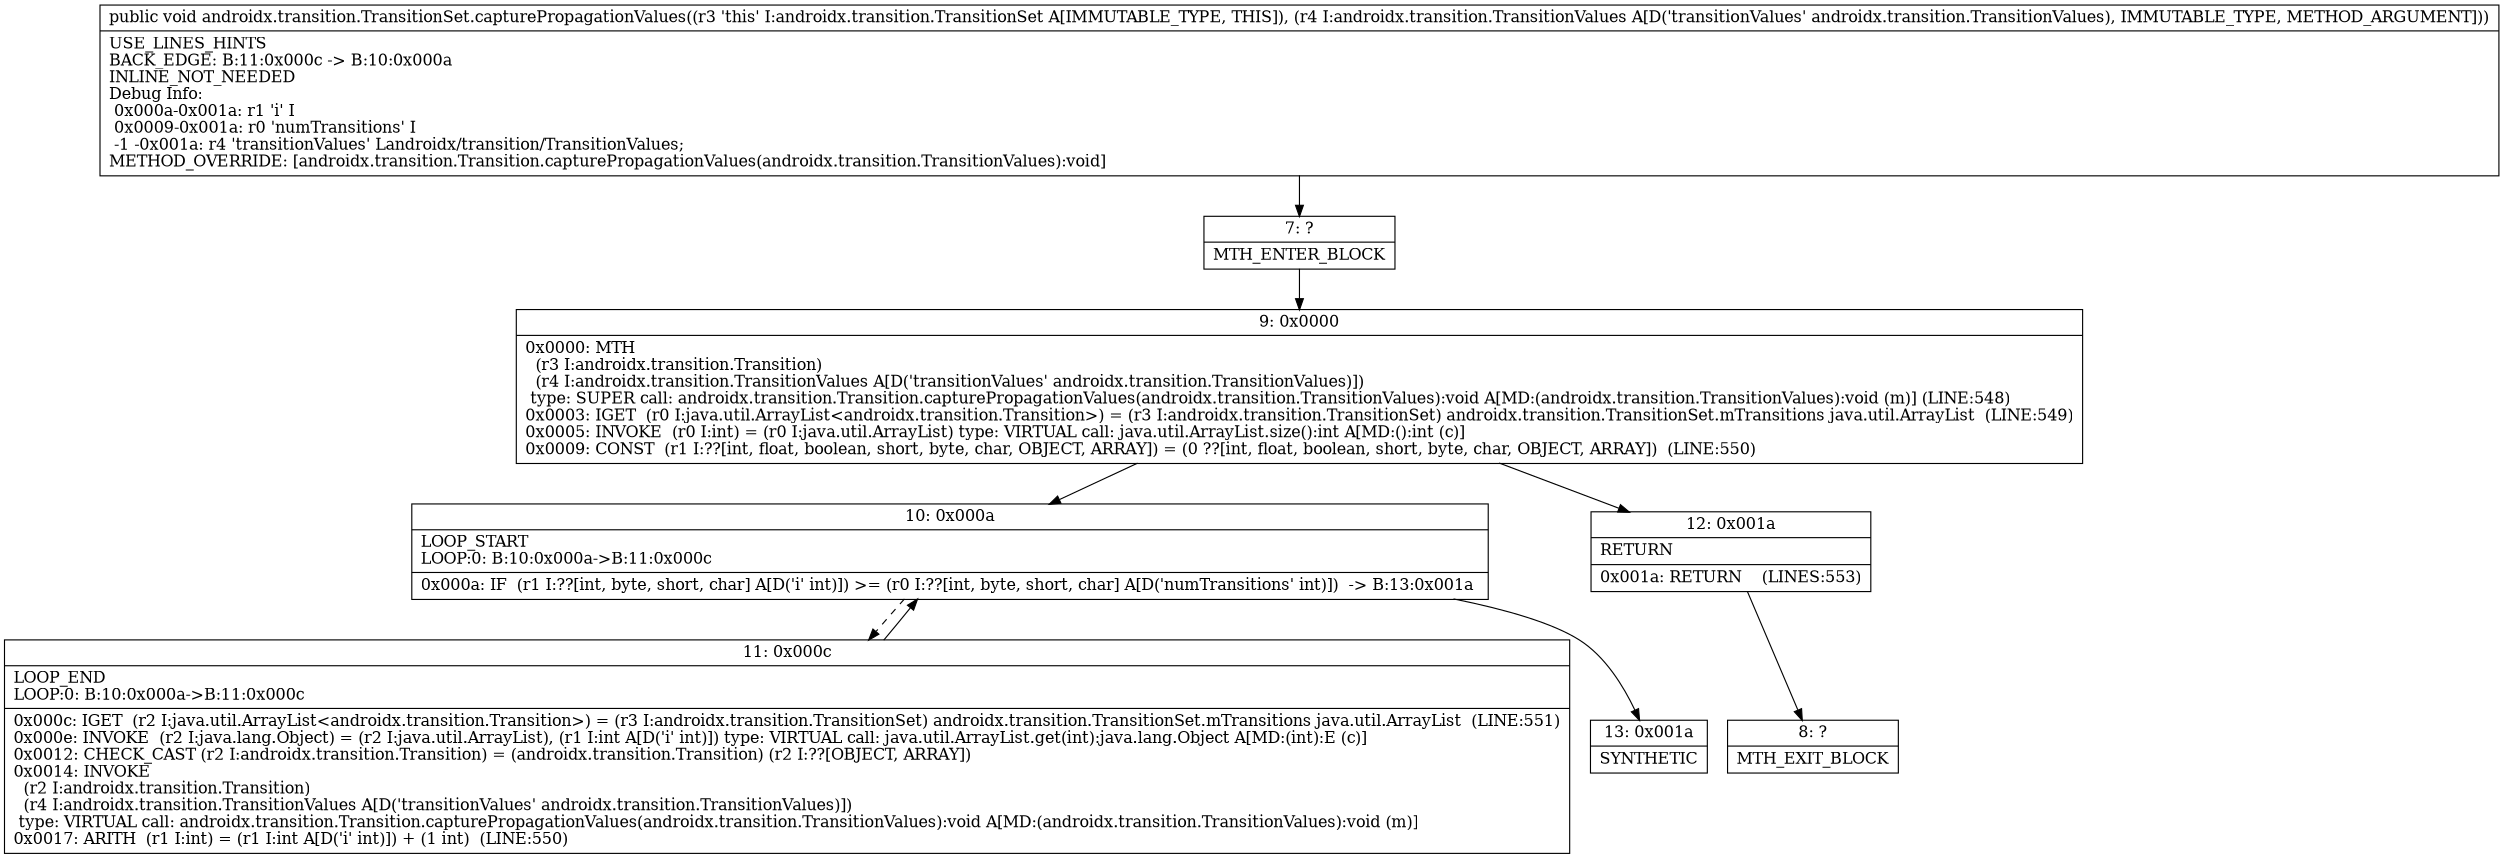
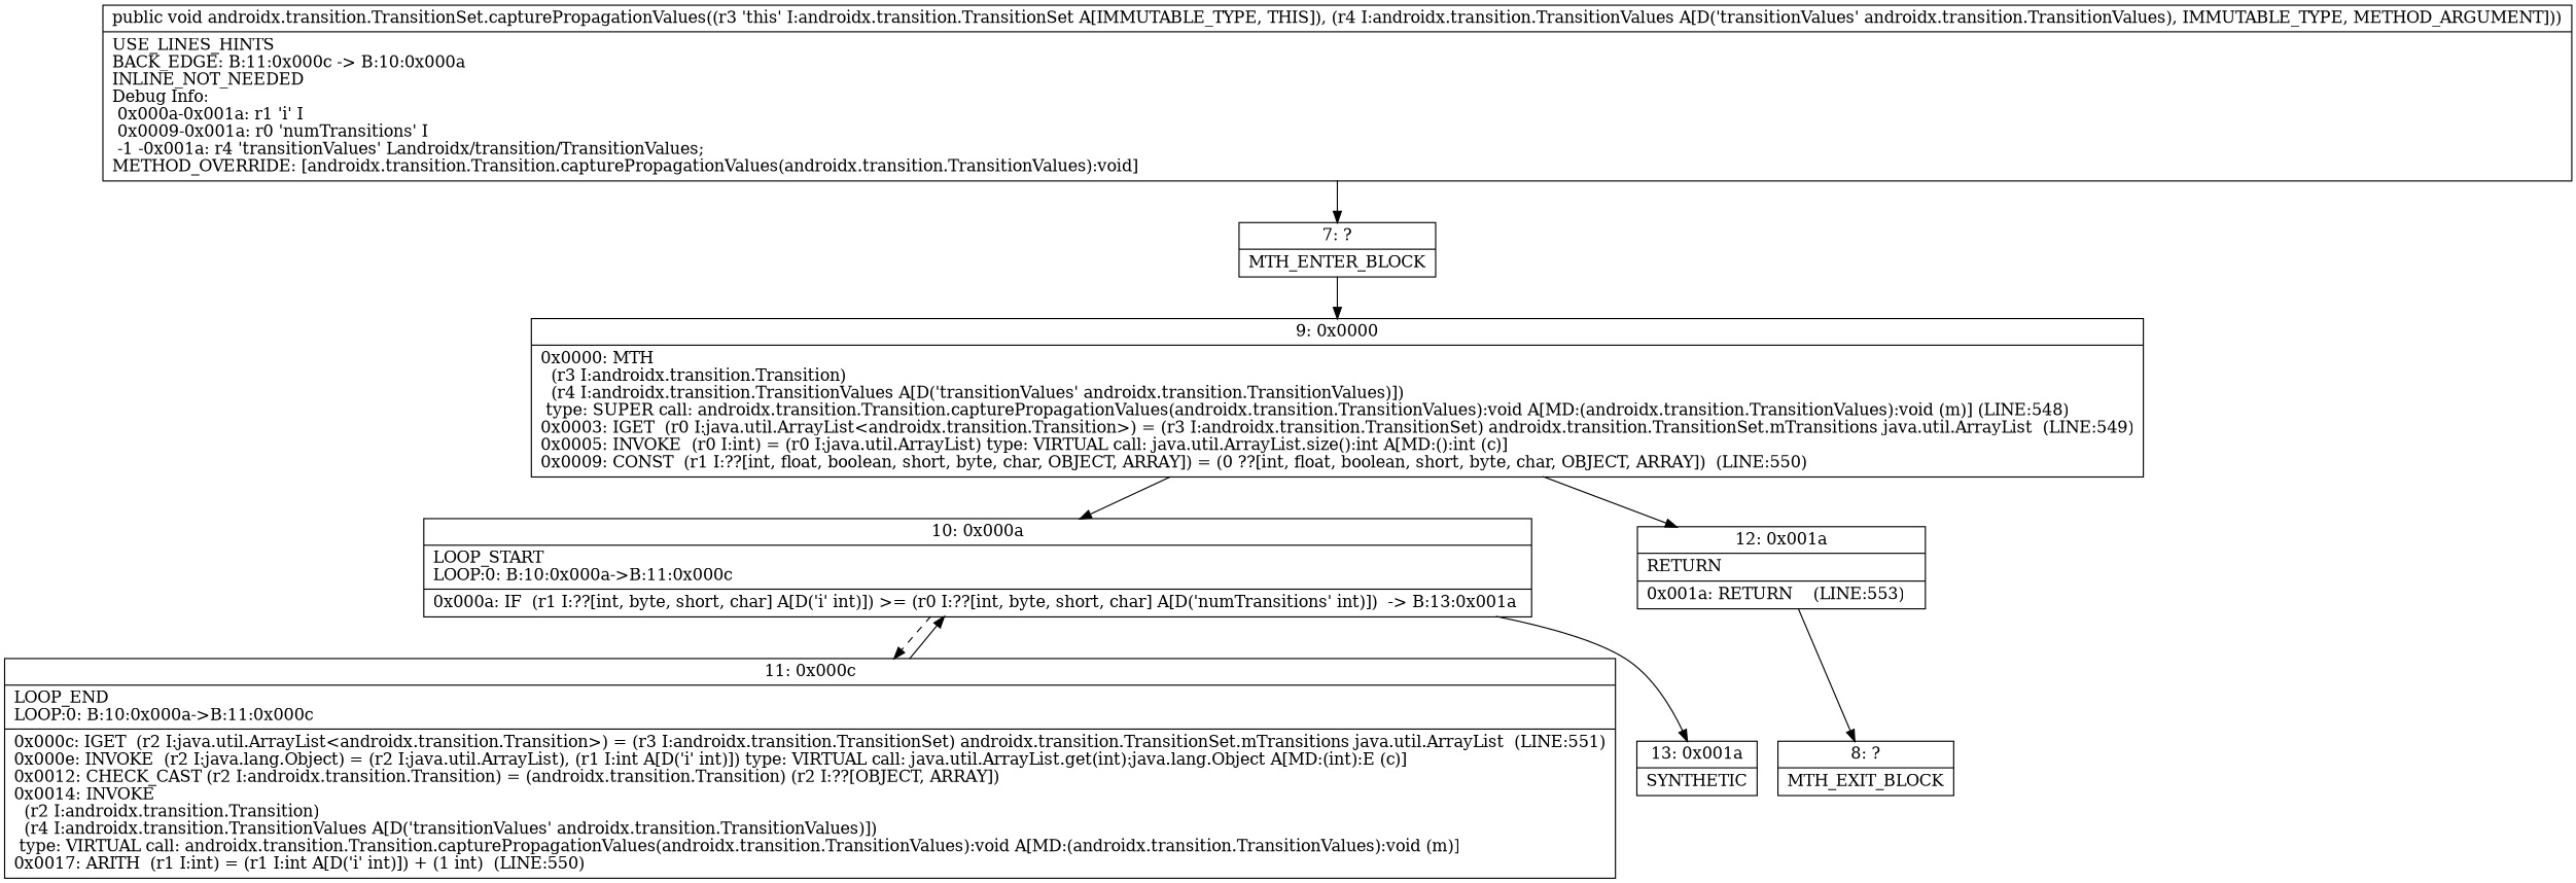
  digraph {
    node [shape=record]
    n1 [label="{7\:\ ?|MTH_ENTER_BLOCK\l}"]
    n2 [label="{9\:\ 0x0000|0x0000: MTH  \l  (r3 I:androidx.transition.Transition)\l  (r4 I:androidx.transition.TransitionValues A[D('transitionValues' androidx.transition.TransitionValues)])\l type: SUPER call: androidx.transition.Transition.capturePropagationValues(androidx.transition.TransitionValues):void A[MD:(androidx.transition.TransitionValues):void (m)] (LINE:548)\l0x0003: IGET  (r0 I:java.util.ArrayList\<androidx.transition.Transition\>) = (r3 I:androidx.transition.TransitionSet) androidx.transition.TransitionSet.mTransitions java.util.ArrayList  (LINE:549)\l0x0005: INVOKE  (r0 I:int) = (r0 I:java.util.ArrayList) type: VIRTUAL call: java.util.ArrayList.size():int A[MD:():int (c)]\l0x0009: CONST  (r1 I:??[int, float, boolean, short, byte, char, OBJECT, ARRAY]) = (0 ??[int, float, boolean, short, byte, char, OBJECT, ARRAY])  (LINE:550)\l}"]
    n3 [label="{10\:\ 0x000a|LOOP_START\lLOOP:0: B:10:0x000a\-\>B:11:0x000c\l|0x000a: IF  (r1 I:??[int, byte, short, char] A[D('i' int)]) \>= (r0 I:??[int, byte, short, char] A[D('numTransitions' int)])  \-\> B:13:0x001a \l}"]
-   n4 [label="{12\:\ 0x001a|RETURN\l|0x001a: RETURN    (LINES:553)\l}"]
+   n4 [label="{12\:\ 0x001a|RETURN\l|0x001a: RETURN    (LINE:553)\l}"]
    n5 [label="{11\:\ 0x000c|LOOP_END\lLOOP:0: B:10:0x000a\-\>B:11:0x000c\l|0x000c: IGET  (r2 I:java.util.ArrayList\<androidx.transition.Transition\>) = (r3 I:androidx.transition.TransitionSet) androidx.transition.TransitionSet.mTransitions java.util.ArrayList  (LINE:551)\l0x000e: INVOKE  (r2 I:java.lang.Object) = (r2 I:java.util.ArrayList), (r1 I:int A[D('i' int)]) type: VIRTUAL call: java.util.ArrayList.get(int):java.lang.Object A[MD:(int):E (c)]\l0x0012: CHECK_CAST (r2 I:androidx.transition.Transition) = (androidx.transition.Transition) (r2 I:??[OBJECT, ARRAY]) \l0x0014: INVOKE  \l  (r2 I:androidx.transition.Transition)\l  (r4 I:androidx.transition.TransitionValues A[D('transitionValues' androidx.transition.TransitionValues)])\l type: VIRTUAL call: androidx.transition.Transition.capturePropagationValues(androidx.transition.TransitionValues):void A[MD:(androidx.transition.TransitionValues):void (m)]\l0x0017: ARITH  (r1 I:int) = (r1 I:int A[D('i' int)]) + (1 int)  (LINE:550)\l}"]
    n6 [label="{13\:\ 0x001a|SYNTHETIC\l}"]
    n7 [label="{8\:\ ?|MTH_EXIT_BLOCK\l}"]
    n8 [label="{public void androidx.transition.TransitionSet.capturePropagationValues((r3 'this' I:androidx.transition.TransitionSet A[IMMUTABLE_TYPE, THIS]), (r4 I:androidx.transition.TransitionValues A[D('transitionValues' androidx.transition.TransitionValues), IMMUTABLE_TYPE, METHOD_ARGUMENT]))  | USE_LINES_HINTS\lBACK_EDGE: B:11:0x000c \-\> B:10:0x000a\lINLINE_NOT_NEEDED\lDebug Info:\l  0x000a\-0x001a: r1 'i' I\l  0x0009\-0x001a: r0 'numTransitions' I\l  \-1 \-0x001a: r4 'transitionValues' Landroidx\/transition\/TransitionValues;\lMETHOD_OVERRIDE: [androidx.transition.Transition.capturePropagationValues(androidx.transition.TransitionValues):void]\l}"]
    n1 -> n2
    n2 -> n3
    n2 -> n4
    n3 -> n5 [style=dashed]
    n3 -> n6
    n4 -> n7
    n5 -> n3
    n8 -> n1
  }
